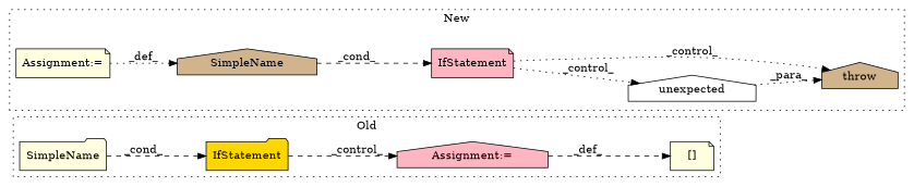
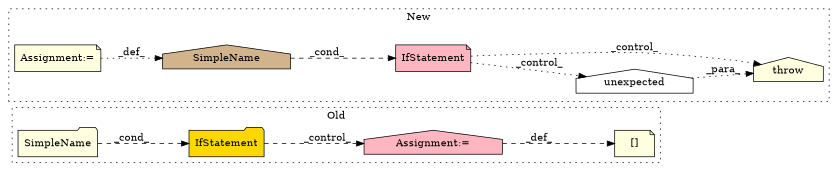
  digraph {
    rankdir=LR
    node [a=25 l=12 shape=house style=filled fillcolor=lightyellow]
    edge [style=dashed]
    n1 [l="4,2" label=IfStatement s="3064,3080" shape=folder fillcolor=gold]
    n2 [a=42 label=SimpleName s=3068 shape=folder]
    n3 [a=7 l=1 label="Assignment:=" s=3292 fillcolor=lightpink]
    n4 [a=2 l="15,1" label="[]" s="3251,3291" shape=note]
    n5 [a=32 label=unexpected s=1855 fillcolor=white]
    n6 [l="12,2" label=IfStatement s="1784,1818" shape=note fillcolor=lightpink]
    n7 [a=42 label=SimpleName fillcolor=tan l=""]
-   n8 [a=53 l=6 label=throw s=1832 fillcolor=tan]
+   n8 [a=53 l=6 label=throw s=1832]
    n9 [a=7 l=3 label="Assignment:=" s=1497 shape=note]
    subgraph cluster_1 {
      label=Old
      style=dotted
      n1
      n2
      n3
      n4
    }
    subgraph cluster_2 {
      label=New
      style=dotted
      n5
      n6
      n7
      n8
      n9
    }
    n1 -> n3 [label=_control_]
    n2 -> n1 [label=_cond_]
    n3 -> n4 [label=_def_]
    n5 -> n8 [label=_para_ style=dotted]
    n6 -> n5 [label=_control_ style=dotted]
    n6 -> n8 [label=_control_ style=dotted]
    n7 -> n6 [label=_cond_]
    n9 -> n7 [label=_def_ style=dotted]
  }
